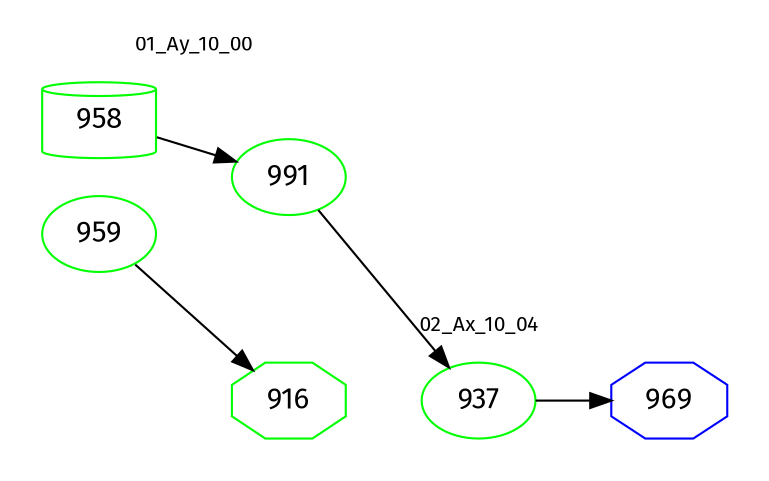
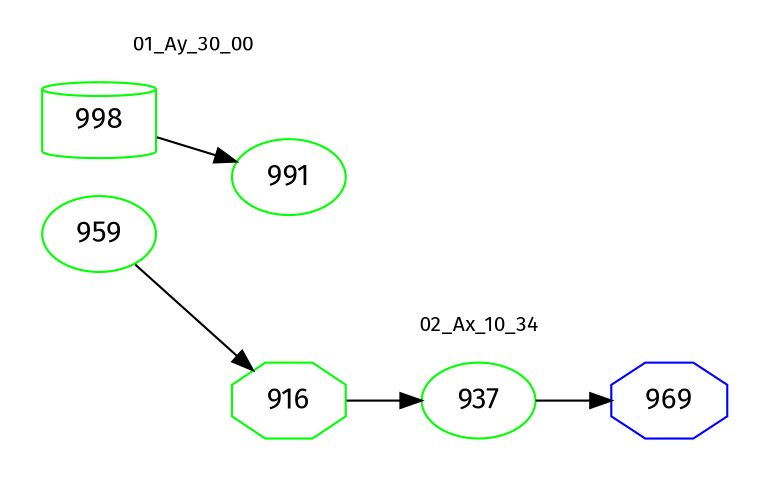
  digraph {
    fontname="Fira Sans"
    rankdir=LR
    node [color=green fontname="Fira Sans" shape=ellipse]
    edge [color=black fontname="Fira Sans"]
    n1 [label=959]
-   n2 [label=958 shape=cylinder]
+   n2 [label=998 shape=cylinder]
    n3 [label=991]
    n4 [label=916 shape=octagon]
    n5 [label=937]
    n6 [color=blue label=969 shape=octagon]
    subgraph cluster_1 {
      color=white
      fontsize=10
-     label="01_Ay_10_00"
+     label="01_Ay_30_00"
      n1
      n2
      n3
    }
    subgraph cluster_2 {
      color=white
      fontsize=10
-     label="02_Ax_10_04"
+     label="02_Ax_10_34"
      n4
      n5
      n6
    }
    n1 -> n4
    n2 -> n3
-   n3 -> n5
+   n4 -> n5
    n5 -> n6
  }
